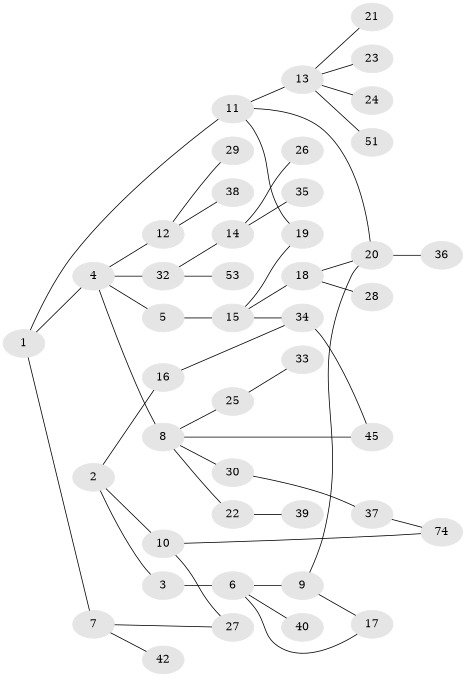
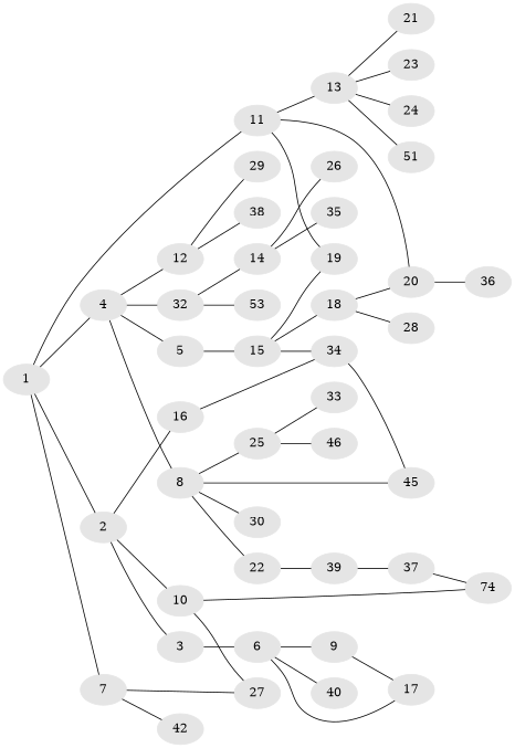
  graph {
    rankdir=LR
    node [color=gray90 style=filled]
    edge [weight=1.0]
    1
    2
    4
    7
    11
    3
    10
    16
    5
    8
    12
    32
    27
    42
    20
    13
    19
    6
    n19 [label=74]
    34
    9
    17
    40
    15
    22
    25
    30
    45
    29
    38
    14
    n32 [label=53]
    18
    26
    35
    39
    33
+   46
    37
    36
    21
    23
    24
    n44 [label=51]
    28
+   1 -- 2
    1 -- 4
    1 -- 7
    1 -- 11
    2 -- 3
    2 -- 10
    2 -- 16
    4 -- 5
    4 -- 8
    4 -- 12 [weight=3.0]
    4 -- 32
    7 -- 27
    7 -- 42
    11 -- 20
    11 -- 13
    11 -- 19
    3 -- 6 [weight=4.0]
    10 -- 27
    10 -- n19
    16 -- 34
    5 -- 15 [weight=3.0]
    8 -- 22
    8 -- 25
    8 -- 30
    8 -- 45 [weight=2.0]
    12 -- 29
    12 -- 38
    32 -- 14
    32 -- n32
    20 -- 36
    13 -- 21
    13 -- 23
    13 -- 24
    13 -- n44
    6 -- 9
    6 -- 17
    6 -- 40
    34 -- 45
-   9 -- 20
    9 -- 17
    15 -- 19
    15 -- 34
    15 -- 18
    22 -- 39
    25 -- 33
-   30 -- 37
+   25 -- 46
+   39 -- 37
    14 -- 26
    14 -- 35
    18 -- 20
    18 -- 28
    37 -- n19
  }
